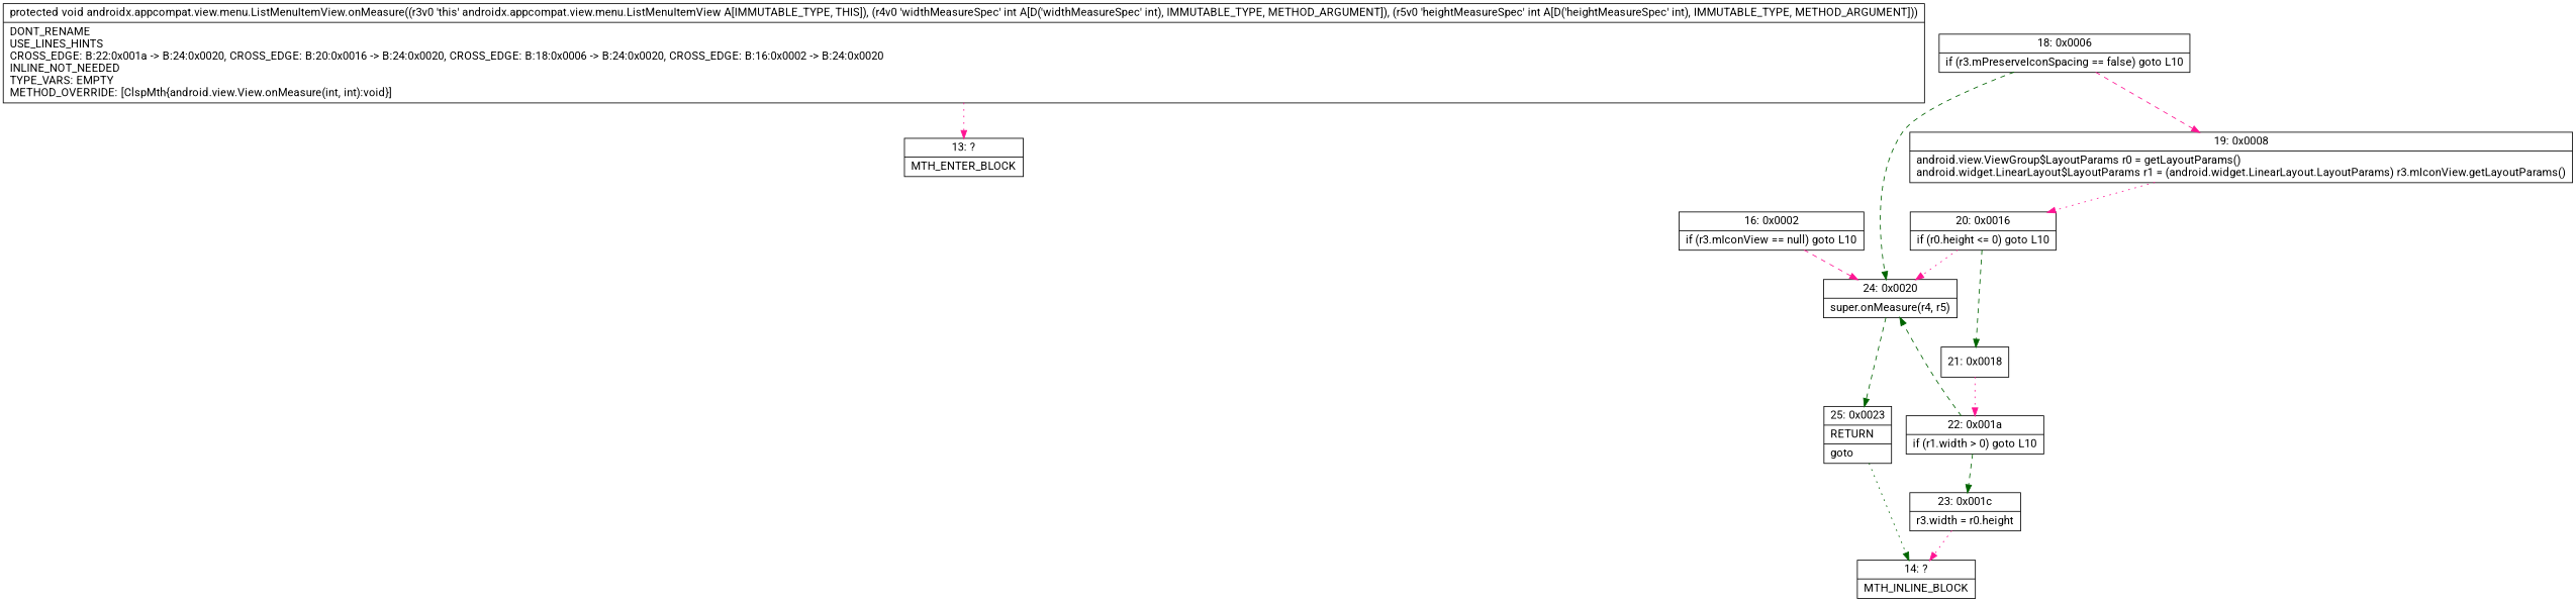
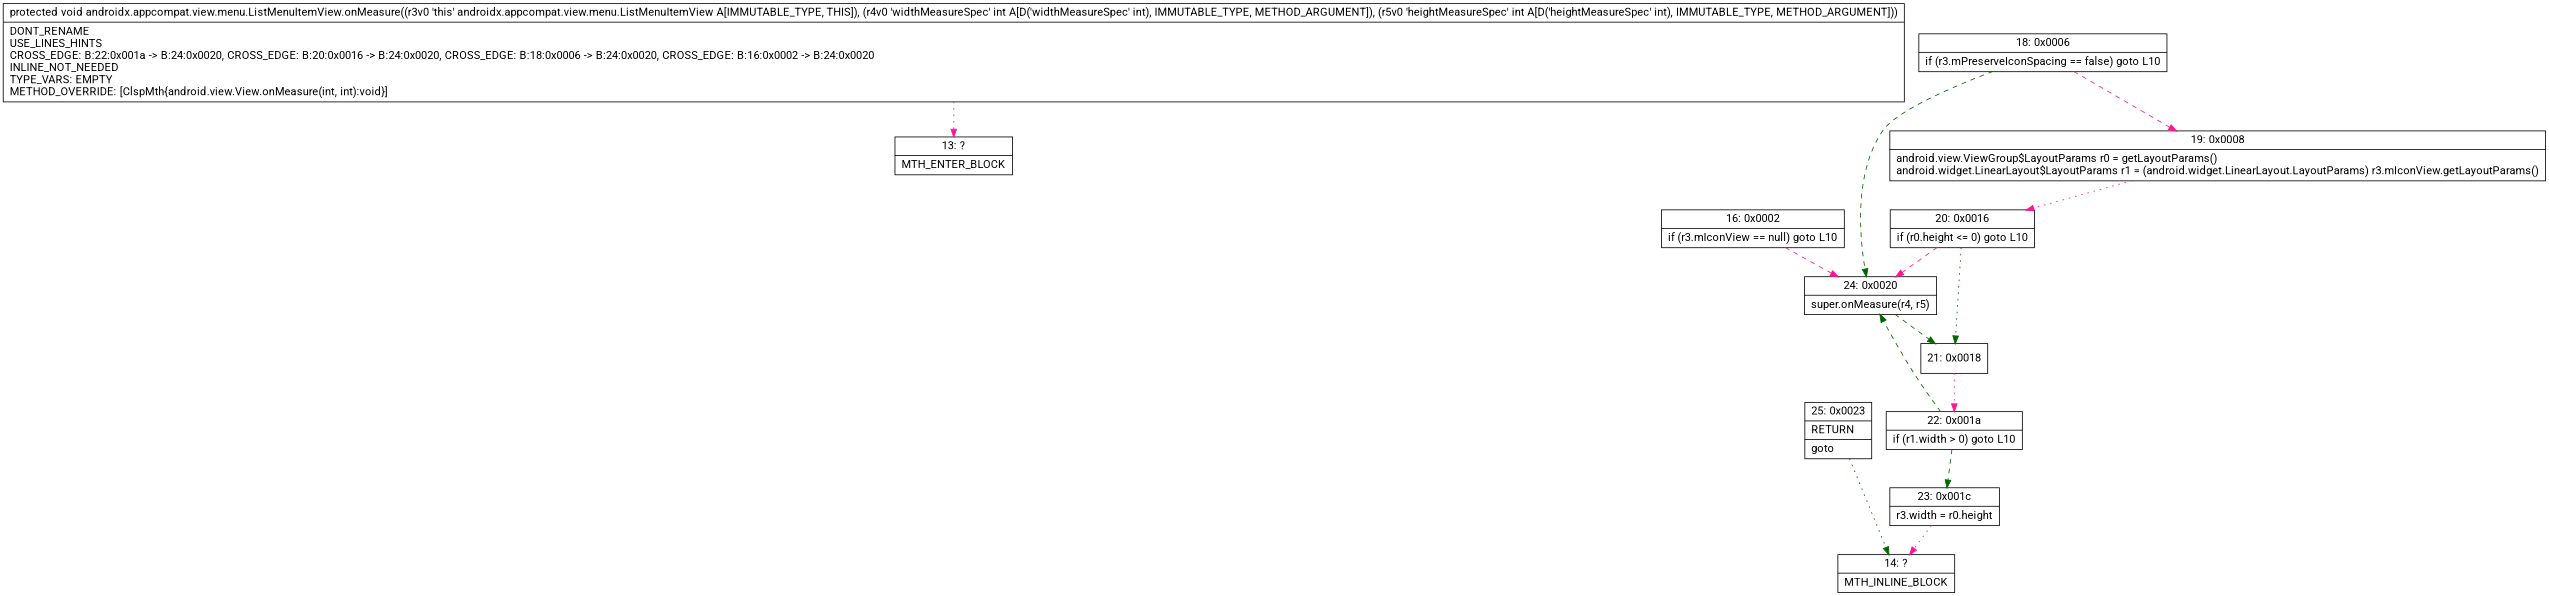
  digraph {
    fontname=Roboto
    node [fontname=Roboto shape=record]
    edge [color=deeppink fontname=Roboto style=dashed]
    n1 [label="{13\:\ ?|MTH_ENTER_BLOCK\l}"]
    n2 [label="{16\:\ 0x0002|if (r3.mIconView == null) goto L10\l}"]
    n3 [label="{24\:\ 0x0020|super.onMeasure(r4, r5)\l}"]
    n4 [label="{25\:\ 0x0023|RETURN\l|goto\l}"]
    n5 [label="{18\:\ 0x0006|if (r3.mPreserveIconSpacing == false) goto L10\l}"]
    n6 [label="{19\:\ 0x0008|android.view.ViewGroup$LayoutParams r0 = getLayoutParams()\landroid.widget.LinearLayout$LayoutParams r1 = (android.widget.LinearLayout.LayoutParams) r3.mIconView.getLayoutParams()\l}"]
    n7 [label="{20\:\ 0x0016|if (r0.height \<= 0) goto L10\l}"]
    n8 [label="{21\:\ 0x0018}"]
    n9 [label="{22\:\ 0x001a|if (r1.width \> 0) goto L10\l}"]
    n10 [label="{23\:\ 0x001c|r3.width = r0.height\l}"]
    n11 [label="{14\:\ ?|MTH_INLINE_BLOCK\l}"]
    n12 [label="{protected void androidx.appcompat.view.menu.ListMenuItemView.onMeasure((r3v0 'this' androidx.appcompat.view.menu.ListMenuItemView A[IMMUTABLE_TYPE, THIS]), (r4v0 'widthMeasureSpec' int A[D('widthMeasureSpec' int), IMMUTABLE_TYPE, METHOD_ARGUMENT]), (r5v0 'heightMeasureSpec' int A[D('heightMeasureSpec' int), IMMUTABLE_TYPE, METHOD_ARGUMENT]))  | DONT_RENAME\lUSE_LINES_HINTS\lCROSS_EDGE: B:22:0x001a \-\> B:24:0x0020, CROSS_EDGE: B:20:0x0016 \-\> B:24:0x0020, CROSS_EDGE: B:18:0x0006 \-\> B:24:0x0020, CROSS_EDGE: B:16:0x0002 \-\> B:24:0x0020\lINLINE_NOT_NEEDED\lTYPE_VARS: EMPTY\lMETHOD_OVERRIDE: [ClspMth\{android.view.View.onMeasure(int, int):void\}]\l}"]
    n2 -> n3
-   n3 -> n4 [color=darkgreen]
+   n3 -> n8 [color=darkgreen]
    n4 -> n11 [color=darkgreen style=dotted]
    n5 -> n3 [color=darkgreen]
    n5 -> n6
    n6 -> n7 [style=dotted]
-   n7 -> n3 [style=dotted]
-   n7 -> n8 [color=darkgreen]
+   n7 -> n3
+   n7 -> n8 [color=darkgreen style=dotted]
    n8 -> n9 [style=dotted]
    n9 -> n3 [color=darkgreen]
    n9 -> n10 [color=darkgreen]
    n10 -> n11 [style=dotted]
    n12 -> n1 [style=dotted]
  }
